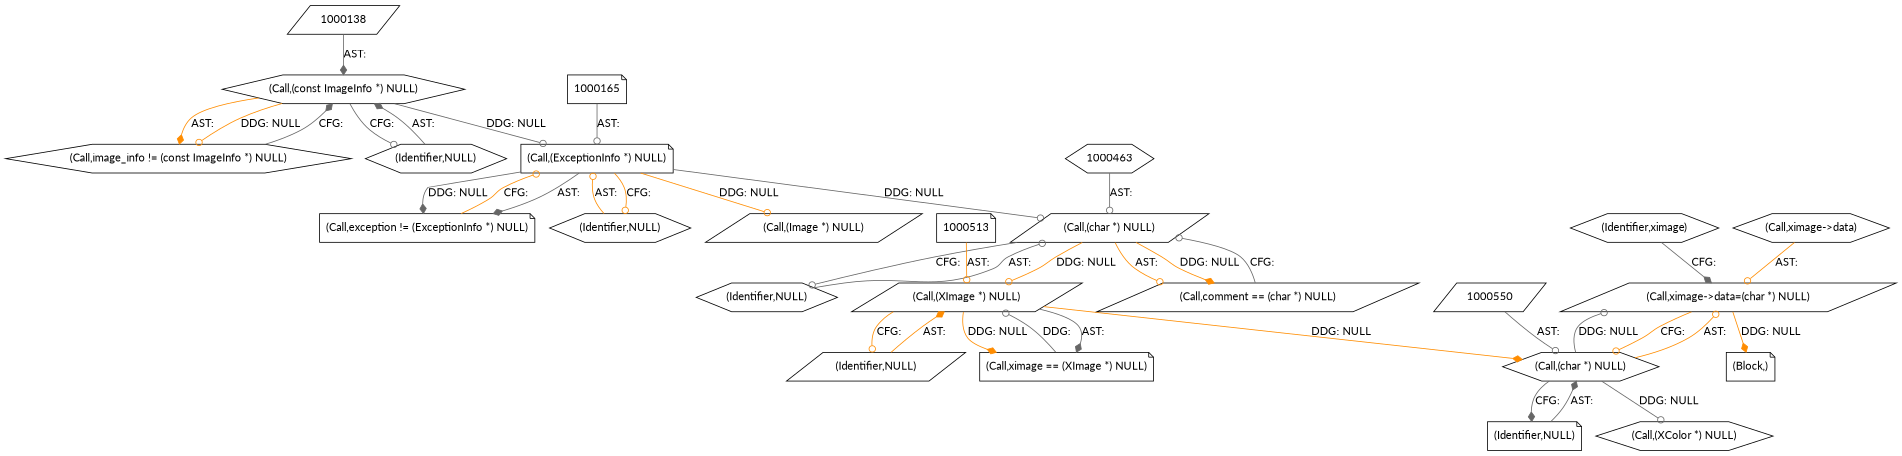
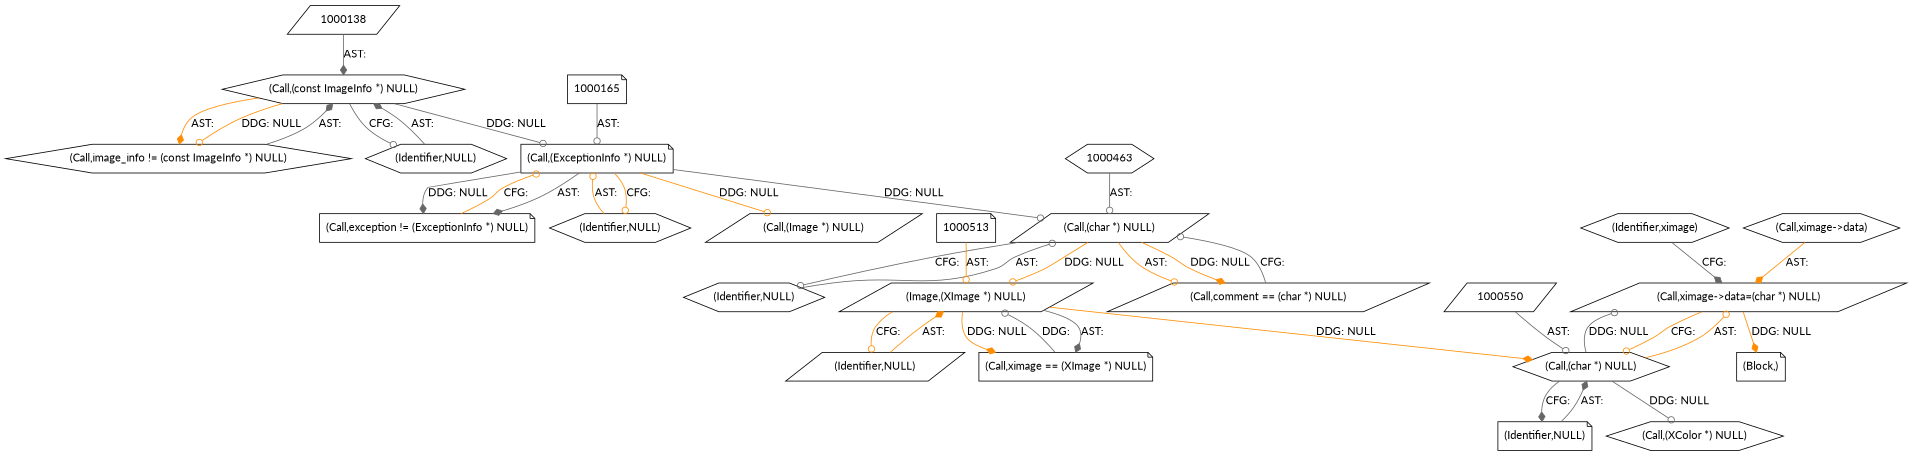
  digraph {
    fontname=Lato
    node [fontname=Lato shape=hexagon]
    edge [arrowhead=odot color=gray40 fontname=Lato]
    n1 [label="(Call,ximage->data=(char *) NULL)" shape=parallelogram]
    n2 [label="(Call,(char *) NULL)"]
    n3 [label="(Block,)" shape=note]
    n4 [label="(Identifier,NULL)" shape=note]
    n5 [label="(Call,(XColor *) NULL)"]
-   n6 [label="(Call,(XImage *) NULL)" shape=parallelogram]
+   n6 [label="(Image,(XImage *) NULL)" shape=parallelogram]
    n7 [label="(Identifier,NULL)" shape=parallelogram]
    n8 [label="(Call,ximage == (XImage *) NULL)" shape=note]
    n9 [label="(Call,(char *) NULL)" shape=parallelogram]
    n10 [label="(Identifier,NULL)"]
    n11 [label="(Call,comment == (char *) NULL)" shape=parallelogram]
    n12 [label="(Call,(ExceptionInfo *) NULL)" shape=note]
    n13 [label="(Identifier,NULL)"]
    n14 [label="(Call,exception != (ExceptionInfo *) NULL)" shape=note]
    n15 [label="(Call,(Image *) NULL)" shape=parallelogram]
    n16 [label="(Call,(const ImageInfo *) NULL)"]
    n17 [label="(Call,image_info != (const ImageInfo *) NULL)"]
    n18 [label="(Identifier,NULL)"]
    n19 [label="(Identifier,ximage)"]
    n20 [label="(Call,ximage->data)"]
    1000550 [shape=parallelogram]
    1000513 [shape=note]
    1000463
    1000165 [shape=note]
    1000138 [shape=parallelogram]
    n1 -> n2 [color=darkorange label="CFG: "]
    n1 -> n3 [arrowhead=diamond color=darkorange label="DDG: NULL"]
    n2 -> n1 [color=darkorange label="AST: "]
    n2 -> n1 [label="DDG: NULL"]
    n2 -> n4 [arrowhead=diamond label="CFG: "]
    n2 -> n5 [label="DDG: NULL"]
    n4 -> n2 [arrowhead=diamond label="AST: "]
    n6 -> n2 [arrowhead=diamond color=darkorange label="DDG: NULL"]
    n6 -> n7 [color=darkorange label="CFG: "]
    n6 -> n8 [arrowhead=diamond label="AST: "]
    n6 -> n8 [arrowhead=diamond color=darkorange label="DDG: NULL"]
    n7 -> n6 [arrowhead=diamond color=darkorange label="AST: "]
    n8 -> n6 [label="DDG: "]
    n9 -> n6 [color=darkorange label="DDG: NULL"]
    n9 -> n10 [label="CFG: "]
    n9 -> n11 [color=darkorange label="AST: "]
    n9 -> n11 [arrowhead=diamond color=darkorange label="DDG: NULL"]
    n10 -> n9 [label="AST: "]
    n11 -> n9 [label="CFG: "]
    n12 -> n9 [label="DDG: NULL"]
    n12 -> n13 [color=darkorange label="CFG: "]
    n12 -> n14 [arrowhead=diamond label="AST: "]
    n12 -> n14 [arrowhead=diamond label="DDG: NULL"]
    n12 -> n15 [color=darkorange label="DDG: NULL"]
    n13 -> n12 [color=darkorange label="AST: "]
    n14 -> n12 [color=darkorange label="CFG: "]
    n16 -> n12 [label="DDG: NULL"]
    n16 -> n17 [arrowhead=diamond color=darkorange label="AST: "]
    n16 -> n17 [color=darkorange label="DDG: NULL"]
    n16 -> n18 [label="CFG: "]
-   n17 -> n16 [arrowhead=diamond label="CFG: "]
+   n17 -> n16 [arrowhead=diamond label="AST: "]
    n18 -> n16 [arrowhead=diamond label="AST: "]
    n19 -> n1 [arrowhead=diamond label="CFG: "]
-   n20 -> n1 [color=darkorange label="AST: "]
+   n20 -> n1 [arrowhead=diamond color=darkorange label="AST: "]
    1000550 -> n2 [label="AST: "]
    1000513 -> n6 [color=darkorange label="AST: "]
    1000463 -> n9 [label="AST: "]
    1000165 -> n12 [label="AST: "]
    1000138 -> n16 [arrowhead=diamond label="AST: "]
  }
